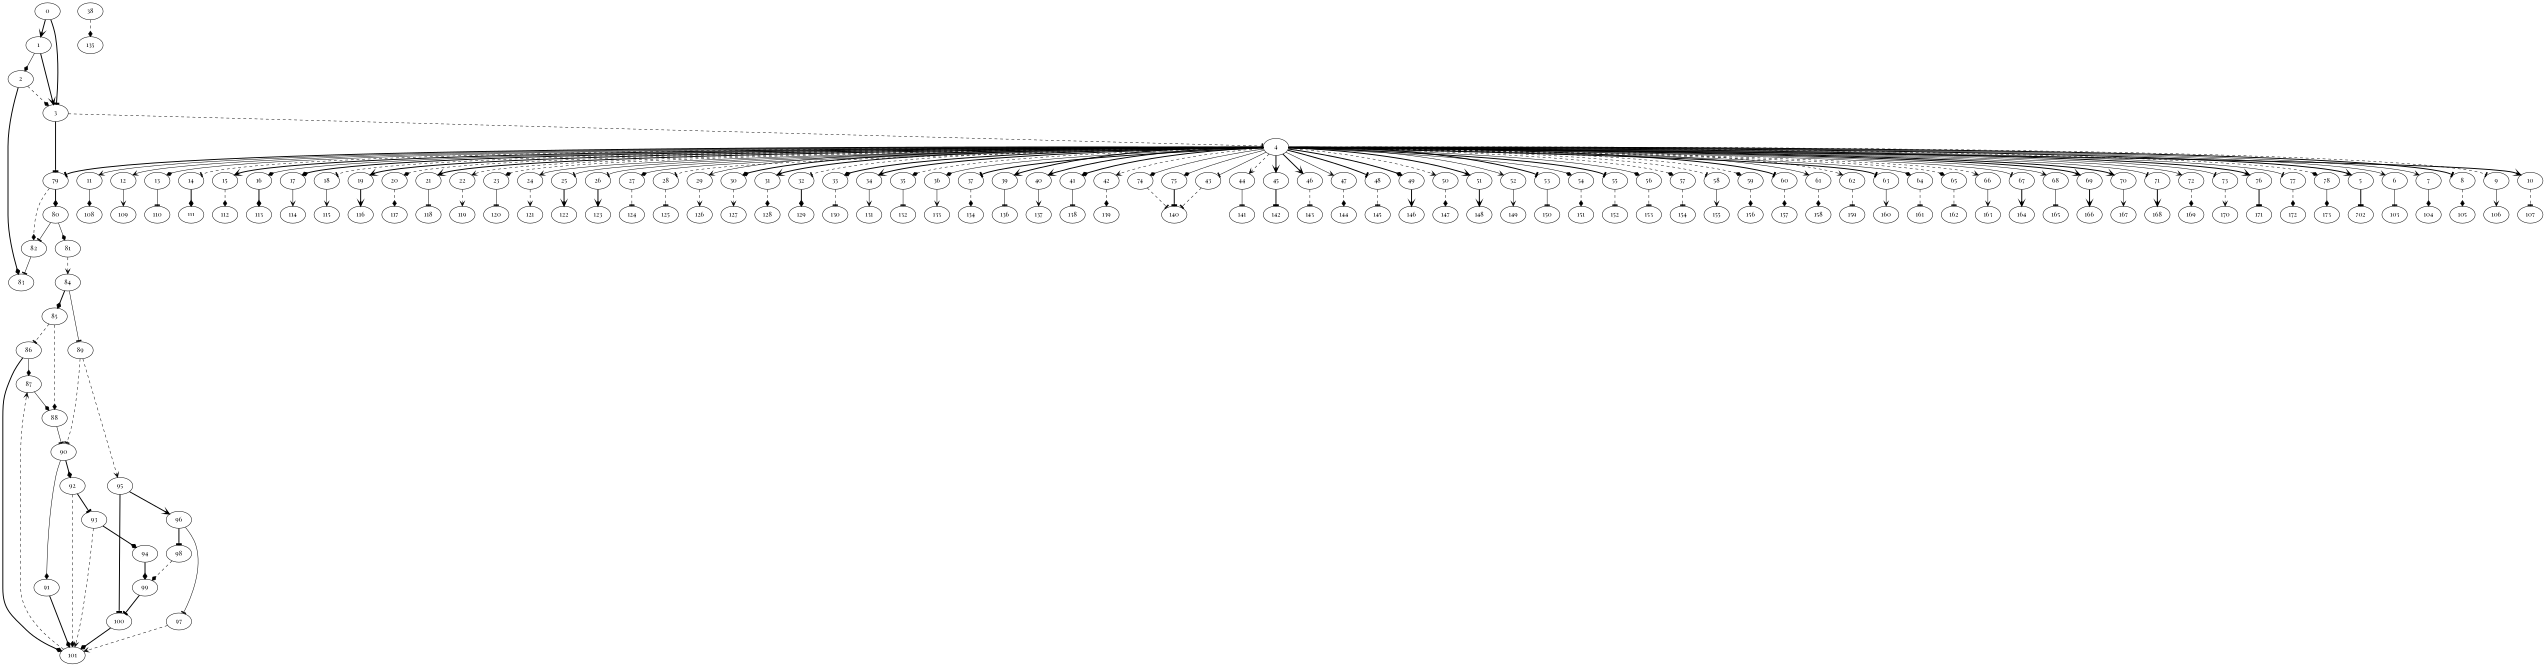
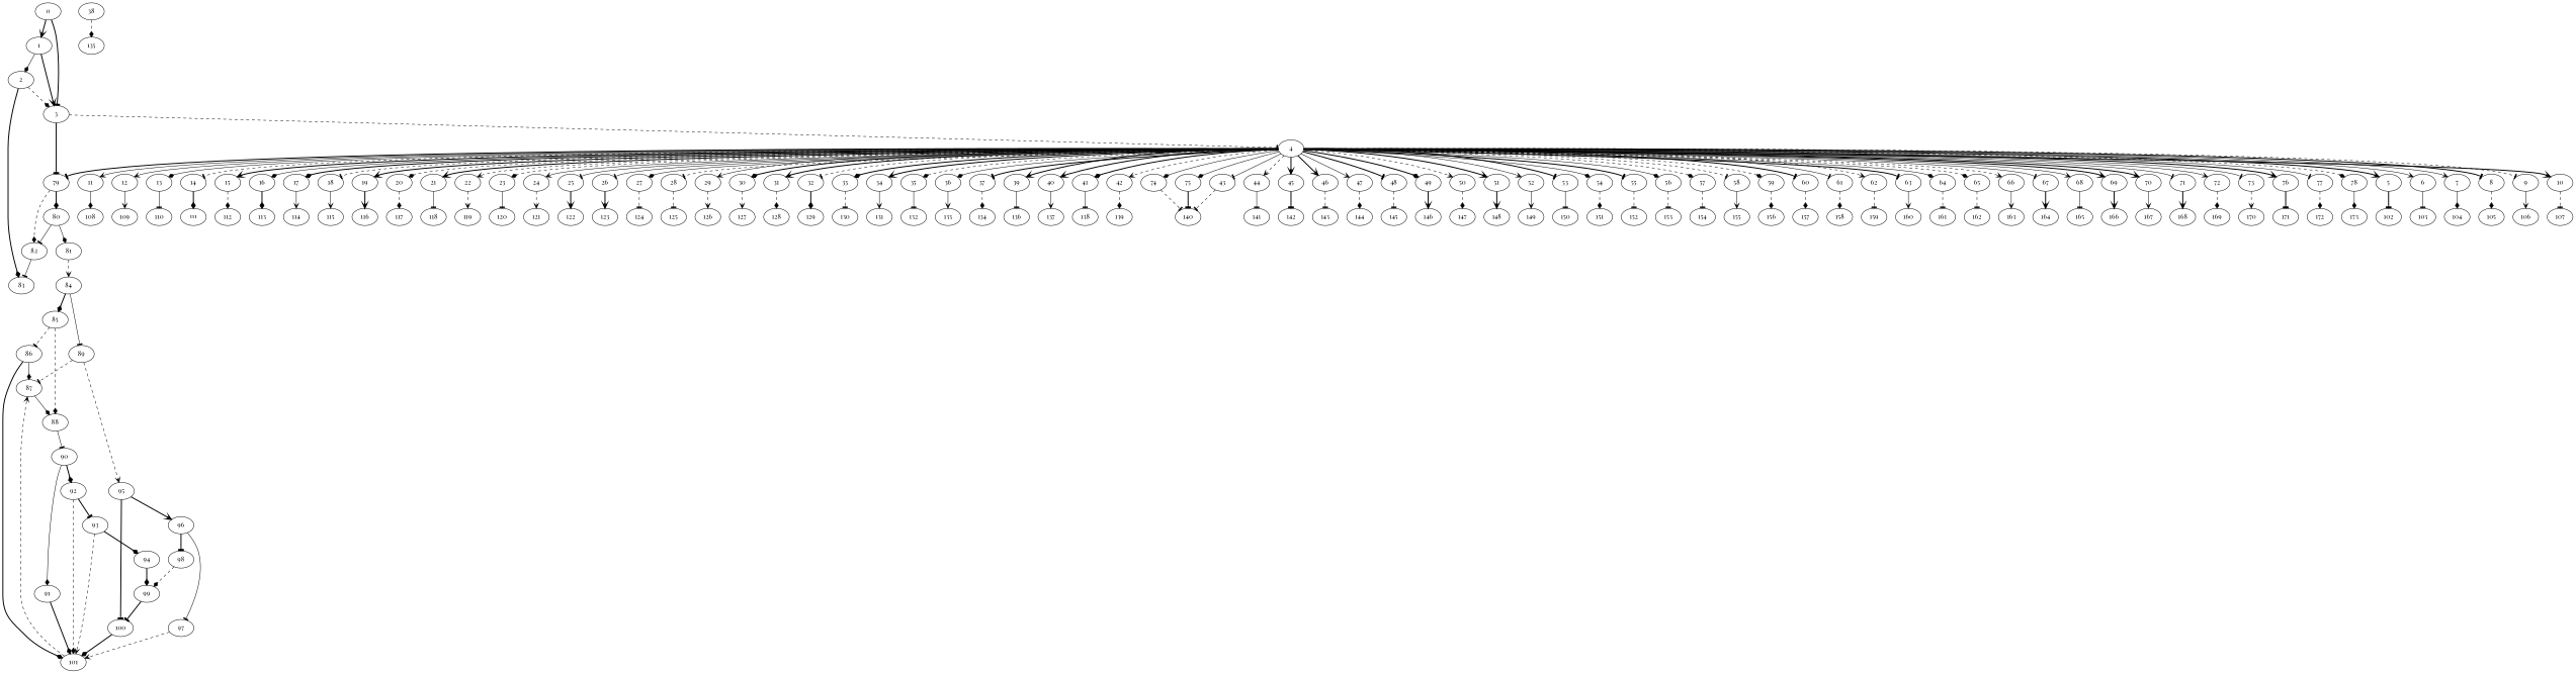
  digraph {
    fontname="Playfair Display"
    node [fontname="Playfair Display"]
    edge [arrowhead=vee fontname="Playfair Display" style=dashed]
    0
    1
    3
    2
    4
    79
    83
    5
    6
    7
    8
    9
    10
    11
    12
    13
    14
    15
    16
    17
    18
    19
    20
    21
    22
    23
    24
    25
    26
    27
    28
    29
    30
    31
    32
    33
    34
    35
    36
    37
    39
    40
    41
    42
    43
    44
    45
    46
    47
    48
    49
    50
    51
    52
    53
    54
    55
    56
    57
    58
    59
    60
    61
    62
    63
    64
    65
    66
    67
    68
    69
    70
    71
    72
    73
    74
    75
    76
    77
    78
    80
    82
-   102 [label=702]
+   102
    103
    104
    105
    106
    107
    108
    109
    110
    111
    112
    113
    114
    115
    116
    117
    118
    119
    120
    121
    122
    123
    124
    125
    126
    127
    128
    129
    130
    131
    132
    133
    134
    38
    135
    136
    137
    138
    139
    140
    141
    142
    143
    144
    145
    146
    147
    148
    149
    150
    151
    152
    153
    154
    155
    156
    157
    158
    159
    160
    161
    162
    163
    164
    165
    166
    167
    168
    169
    170
    171
    172
    173
    81
    84
    85
    89
    86
    88
    90
    95
    87
    101
    91
    92
    96
    100
    93
    94
    99
    97
    98
    0 -> 1 [style=bold]
    0 -> 3 [arrowhead=tee style=bold]
    1 -> 3 [style=bold]
    1 -> 2 [arrowhead=diamond style=solid]
    3 -> 4 [arrowhead=tee]
    3 -> 79 [arrowhead=tee style=bold]
    2 -> 3 [arrowhead=diamond]
    2 -> 83 [arrowhead=diamond style=bold]
    4 -> 79 [arrowhead=tee style=bold]
    4 -> 5 [style=bold]
    4 -> 6 [style=solid]
    4 -> 7 [style=solid]
    4 -> 8 [arrowhead=tee style=bold]
    4 -> 9 [arrowhead=tee]
    4 -> 10 [style=bold]
    4 -> 11 [style=solid]
    4 -> 12 [style=solid]
    4 -> 13 [arrowhead=diamond style=solid]
    4 -> 14 [arrowhead=tee]
    4 -> 15 [style=bold]
    4 -> 16 [arrowhead=diamond style=solid]
    4 -> 17 [arrowhead=diamond style=bold]
    4 -> 18 [arrowhead=tee]
    4 -> 19 [style=bold]
    4 -> 20 [arrowhead=diamond]
    4 -> 21 [style=bold]
    4 -> 22
    4 -> 23 [arrowhead=diamond]
    4 -> 24 [style=solid]
    4 -> 25 [arrowhead=tee style=solid]
    4 -> 26 [arrowhead=tee style=solid]
    4 -> 27 [arrowhead=diamond style=solid]
    4 -> 28 [arrowhead=tee]
    4 -> 29 [style=solid]
    4 -> 30 [arrowhead=diamond style=bold]
    4 -> 31 [style=bold]
    4 -> 32 [arrowhead=tee]
    4 -> 33 [arrowhead=diamond style=bold]
    4 -> 34 [style=bold]
    4 -> 35 [arrowhead=diamond]
    4 -> 36 [arrowhead=diamond style=solid]
    4 -> 37 [arrowhead=tee style=bold]
    4 -> 39 [style=bold]
    4 -> 40 [style=bold]
    4 -> 41 [arrowhead=diamond style=bold]
    4 -> 42
    4 -> 43 [arrowhead=tee style=solid]
    4 -> 44
    4 -> 45 [style=bold]
    4 -> 46 [style=bold]
    4 -> 47 [style=solid]
    4 -> 48 [arrowhead=tee style=bold]
    4 -> 49 [arrowhead=diamond style=bold]
    4 -> 50
    4 -> 51 [style=bold]
    4 -> 52 [style=solid]
    4 -> 53 [arrowhead=tee style=bold]
    4 -> 54 [arrowhead=diamond style=solid]
    4 -> 55 [arrowhead=tee style=bold]
    4 -> 56 [arrowhead=diamond style=solid]
    4 -> 57 [arrowhead=diamond]
    4 -> 58 [arrowhead=tee]
    4 -> 59 [arrowhead=diamond]
    4 -> 60 [arrowhead=tee style=bold]
-   4 -> 61 [style=solid]
+   4 -> 61 [arrowhead=tee style=solid]
    4 -> 62
    4 -> 63 [arrowhead=tee style=bold]
    4 -> 64 [arrowhead=diamond style=solid]
    4 -> 65 [arrowhead=diamond]
    4 -> 66
    4 -> 67 [arrowhead=tee style=solid]
    4 -> 68 [style=solid]
    4 -> 69 [style=bold]
    4 -> 70 [style=bold]
    4 -> 71 [arrowhead=tee style=solid]
    4 -> 72 [style=solid]
    4 -> 73 [arrowhead=tee style=solid]
    4 -> 74 [arrowhead=diamond style=solid]
    4 -> 75 [arrowhead=diamond style=solid]
    4 -> 76 [style=bold]
    4 -> 77 [arrowhead=tee style=solid]
    4 -> 78 [arrowhead=diamond]
    79 -> 80 [arrowhead=diamond style=bold]
    79 -> 82 [arrowhead=diamond]
    5 -> 102 [arrowhead=tee style=bold]
    6 -> 103 [arrowhead=tee style=solid]
    7 -> 104 [arrowhead=diamond style=solid]
    8 -> 105 [arrowhead=diamond]
    9 -> 106 [style=solid]
    10 -> 107 [arrowhead=tee]
    11 -> 108 [arrowhead=diamond style=solid]
    12 -> 109 [style=solid]
    13 -> 110 [arrowhead=tee style=solid]
    14 -> 111 [arrowhead=diamond style=bold]
    15 -> 112 [arrowhead=diamond]
    16 -> 113 [arrowhead=diamond style=bold]
    17 -> 114 [style=solid]
    18 -> 115 [style=solid]
    19 -> 116 [style=bold]
    20 -> 117 [arrowhead=diamond]
    21 -> 118 [arrowhead=tee style=solid]
    22 -> 119
    23 -> 120 [arrowhead=tee style=solid]
    24 -> 121
    25 -> 122 [style=bold]
    26 -> 123 [style=bold]
    27 -> 124 [arrowhead=tee]
    28 -> 125 [arrowhead=tee]
    29 -> 126
    30 -> 127
    31 -> 128 [arrowhead=diamond]
    32 -> 129 [arrowhead=diamond style=bold]
    33 -> 130 [arrowhead=tee]
    34 -> 131 [style=solid]
    35 -> 132 [arrowhead=tee style=solid]
    36 -> 133 [style=solid]
    37 -> 134 [arrowhead=diamond]
    39 -> 136 [arrowhead=tee style=solid]
    40 -> 137 [style=solid]
    41 -> 138 [arrowhead=tee style=solid]
    42 -> 139 [arrowhead=diamond]
    43 -> 140 [arrowhead=tee]
    44 -> 141 [arrowhead=tee style=solid]
    45 -> 142 [arrowhead=tee style=bold]
    46 -> 143 [arrowhead=tee]
    47 -> 144 [arrowhead=diamond]
    48 -> 145 [arrowhead=tee]
    49 -> 146 [style=bold]
    50 -> 147 [arrowhead=diamond]
    51 -> 148 [style=bold]
    52 -> 149 [style=solid]
    53 -> 150 [arrowhead=tee style=solid]
    54 -> 151 [arrowhead=diamond]
    55 -> 152 [arrowhead=tee]
    56 -> 153 [arrowhead=tee]
    57 -> 154 [arrowhead=tee]
    58 -> 155 [style=solid]
    59 -> 156 [arrowhead=diamond]
    60 -> 157 [arrowhead=diamond]
    61 -> 158 [arrowhead=diamond]
    62 -> 159 [arrowhead=tee]
    63 -> 160 [style=solid]
    64 -> 161 [arrowhead=tee]
    65 -> 162 [arrowhead=tee]
    66 -> 163 [style=solid]
    67 -> 164 [style=bold]
    68 -> 165 [arrowhead=tee style=solid]
    69 -> 166 [style=bold]
    70 -> 167 [style=solid]
    71 -> 168 [style=bold]
    72 -> 169 [arrowhead=diamond]
    73 -> 170
    74 -> 140 [arrowhead=tee]
    75 -> 140 [arrowhead=tee style=bold]
    76 -> 171 [arrowhead=tee style=bold]
    77 -> 172 [arrowhead=diamond]
    78 -> 173 [arrowhead=diamond style=solid]
    80 -> 82 [arrowhead=tee style=solid]
    80 -> 81 [arrowhead=diamond style=solid]
    82 -> 83 [arrowhead=tee style=solid]
    38 -> 135 [arrowhead=diamond]
    81 -> 84
    84 -> 85 [arrowhead=diamond style=bold]
    84 -> 89 [arrowhead=tee style=solid]
    85 -> 86 [arrowhead=tee]
    85 -> 88 [arrowhead=diamond]
-   89 -> 90 [arrowhead=tee]
+   89 -> 87 [arrowhead=tee]
    89 -> 95
    86 -> 87 [arrowhead=diamond style=solid]
    86 -> 101 [arrowhead=diamond style=bold]
    88 -> 90 [arrowhead=tee style=solid]
    90 -> 91 [arrowhead=diamond style=solid]
    90 -> 92 [arrowhead=diamond style=bold]
    95 -> 96 [style=bold]
    95 -> 100 [arrowhead=tee style=bold]
    87 -> 88 [arrowhead=diamond style=solid]
    101 -> 87
    91 -> 101 [arrowhead=diamond style=bold]
    92 -> 101 [arrowhead=diamond]
    92 -> 93 [arrowhead=tee style=bold]
    96 -> 97 [arrowhead=tee style=solid]
    96 -> 98 [arrowhead=tee style=bold]
    100 -> 101 [arrowhead=diamond style=bold]
    93 -> 101
    93 -> 94 [arrowhead=diamond style=bold]
    94 -> 99 [arrowhead=diamond style=bold]
    99 -> 100 [arrowhead=tee style=bold]
    97 -> 101
    98 -> 99 [arrowhead=diamond]
  }
